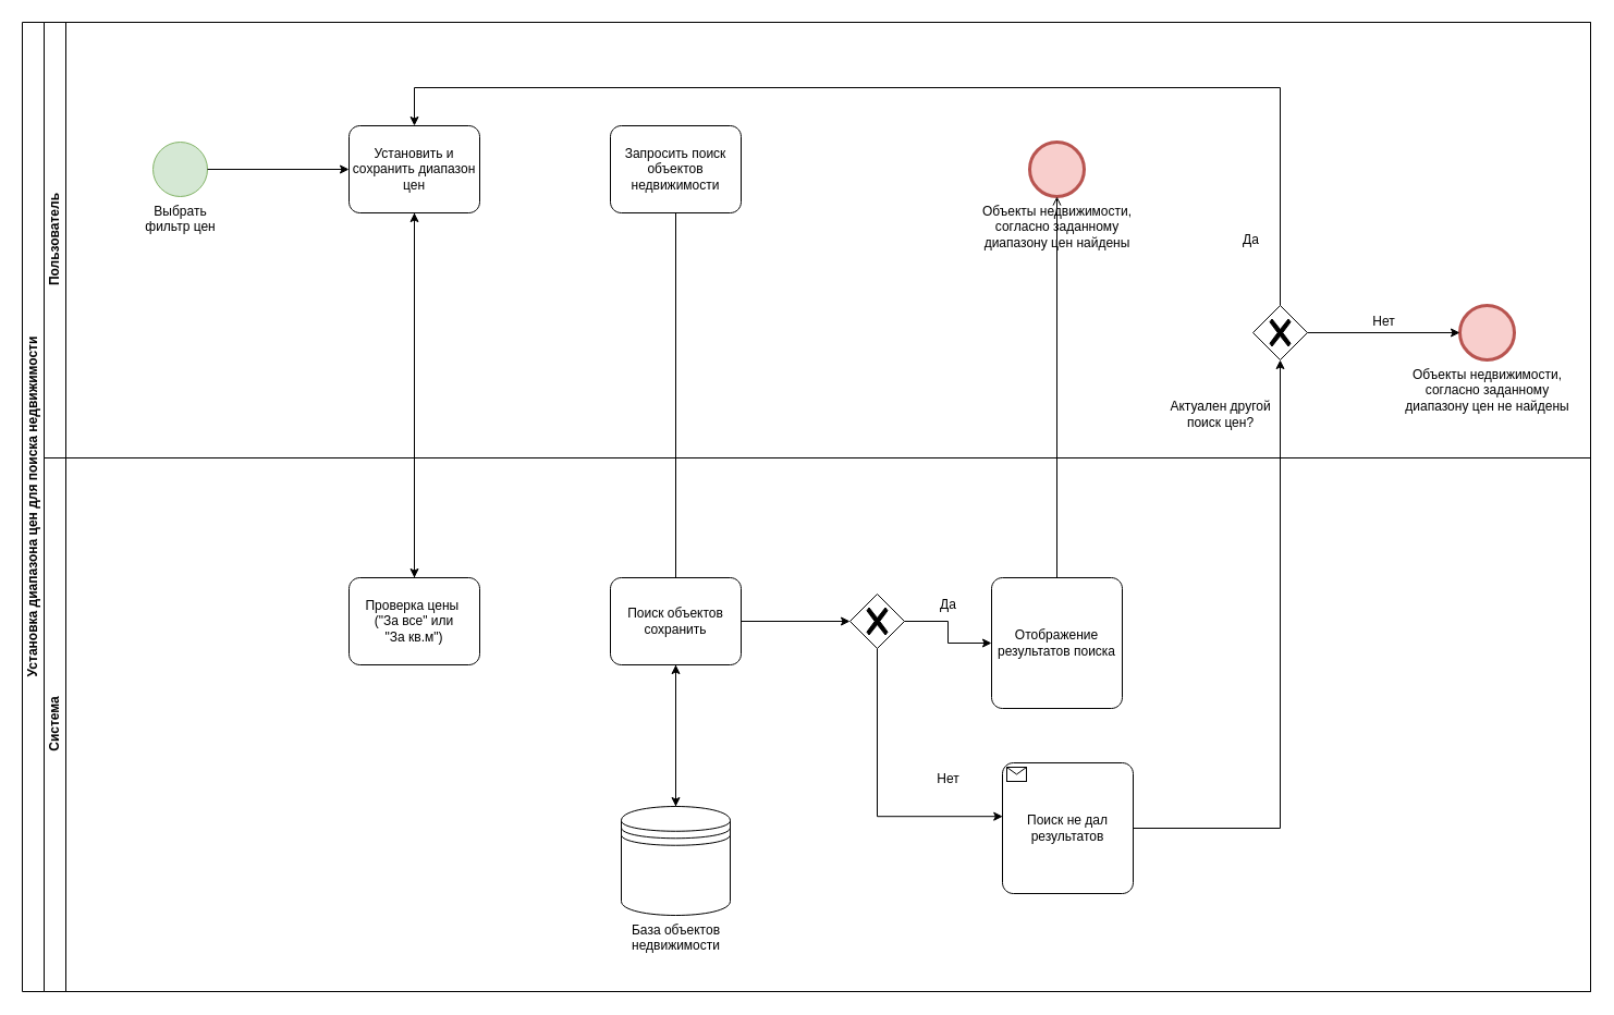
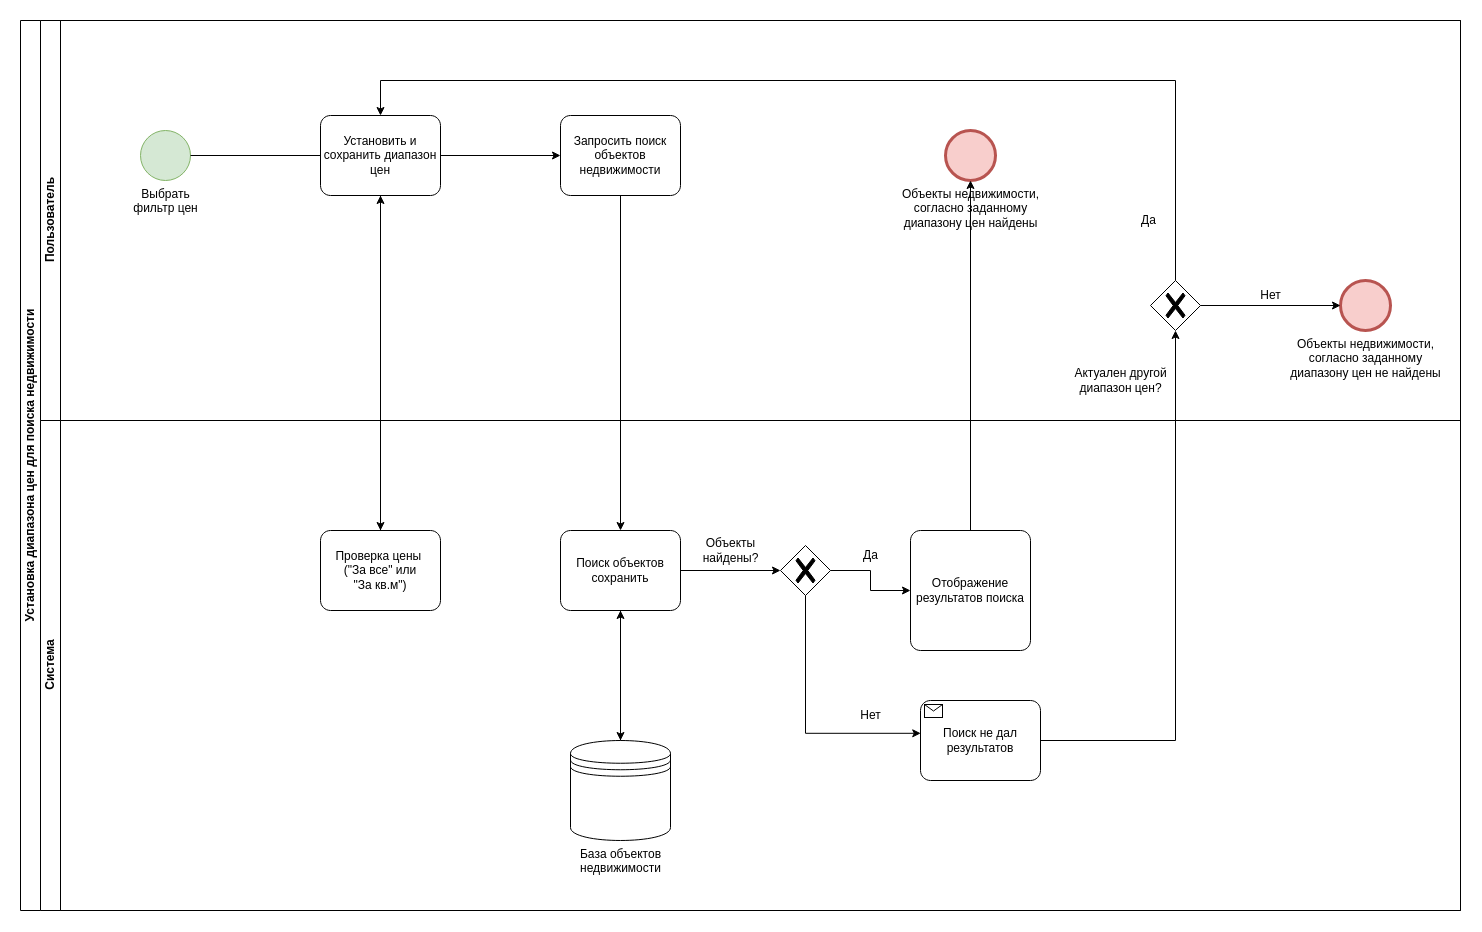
  <mxCell id="0" />
  <mxCell id="1" parent="0" />
  <mxCell id="2" value="Установка диапазона цен для поиска недвижимости" style="swimlane;html=1;childLayout=stackLayout;resizeParent=1;resizeParentMax=0;horizontal=0;startSize=20;horizontalStack=0;whiteSpace=wrap;" vertex="1" parent="1"><mxGeometry x="20" y="20" width="1440" height="890" as="geometry" /></mxCell>
  <mxCell id="3" value="Пользователь" style="swimlane;html=1;startSize=20;horizontal=0;" vertex="1" parent="2"><mxGeometry x="20" width="1420" height="400" as="geometry" /></mxCell>
  <mxCell id="4" value="Выбрать&lt;div&gt;фильтр цен&lt;/div&gt;" style="points=[[0.145,0.145,0],[0.5,0,0],[0.855,0.145,0],[1,0.5,0],[0.855,0.855,0],[0.5,1,0],[0.145,0.855,0],[0,0.5,0]];shape=mxgraph.bpmn.event;html=1;verticalLabelPosition=bottom;labelBackgroundColor=#ffffff;verticalAlign=top;align=center;perimeter=ellipsePerimeter;outlineConnect=0;aspect=fixed;outline=standard;symbol=general;fillColor=#d5e8d4;strokeColor=#82b366;" vertex="1" parent="3"><mxGeometry x="100" y="110" width="50" height="50" as="geometry" /></mxCell>
  <mxCell id="5" value="Установить и сохранить диапазон цен" style="points=[[0.25,0,0],[0.5,0,0],[0.75,0,0],[1,0.25,0],[1,0.5,0],[1,0.75,0],[0.75,1,0],[0.5,1,0],[0.25,1,0],[0,0.75,0],[0,0.5,0],[0,0.25,0]];shape=mxgraph.bpmn.task;whiteSpace=wrap;rectStyle=rounded;size=10;html=1;container=1;expand=0;collapsible=0;taskMarker=abstract;" vertex="1" parent="3"><mxGeometry x="280" y="95" width="120" height="80" as="geometry" /></mxCell>
  <mxCell id="6" value="Запросить поиск объектов недвижимости" style="points=[[0.25,0,0],[0.5,0,0],[0.75,0,0],[1,0.25,0],[1,0.5,0],[1,0.75,0],[0.75,1,0],[0.5,1,0],[0.25,1,0],[0,0.75,0],[0,0.5,0],[0,0.25,0]];shape=mxgraph.bpmn.task;whiteSpace=wrap;rectStyle=rounded;size=10;html=1;container=1;expand=0;collapsible=0;taskMarker=abstract;" vertex="1" parent="3"><mxGeometry x="520" y="95" width="120" height="80" as="geometry" /></mxCell>
+ <mxCell id="7" style="edgeStyle=orthogonalEdgeStyle;rounded=0;orthogonalLoop=1;jettySize=auto;html=1;exitX=1;exitY=0.5;exitDx=0;exitDy=0;exitPerimeter=0;entryX=0;entryY=0.5;entryDx=0;entryDy=0;entryPerimeter=0;" edge="1" parent="3" source="5" target="6"><mxGeometry relative="1" as="geometry" /></mxCell>
  <mxCell id="8" value="Объекты недвижимости,&lt;div&gt;согласно заданному&lt;/div&gt;&lt;div&gt;диапазону цен найдены&lt;/div&gt;" style="points=[[0.145,0.145,0],[0.5,0,0],[0.855,0.145,0],[1,0.5,0],[0.855,0.855,0],[0.5,1,0],[0.145,0.855,0],[0,0.5,0]];shape=mxgraph.bpmn.event;html=1;verticalLabelPosition=bottom;labelBackgroundColor=#ffffff;verticalAlign=top;align=center;perimeter=ellipsePerimeter;outlineConnect=0;aspect=fixed;outline=end;symbol=terminate2;fillColor=#f8cecc;strokeColor=#b85450;" vertex="1" parent="3"><mxGeometry x="905" y="110" width="50" height="50" as="geometry" /></mxCell>
  <mxCell id="9" value="Объекты недвижимости,&lt;div&gt;согласно заданному&lt;/div&gt;&lt;div&gt;диапазону цен не найдены&lt;/div&gt;" style="points=[[0.145,0.145,0],[0.5,0,0],[0.855,0.145,0],[1,0.5,0],[0.855,0.855,0],[0.5,1,0],[0.145,0.855,0],[0,0.5,0]];shape=mxgraph.bpmn.event;html=1;verticalLabelPosition=bottom;labelBackgroundColor=#ffffff;verticalAlign=top;align=center;perimeter=ellipsePerimeter;outlineConnect=0;aspect=fixed;outline=end;symbol=terminate2;fillColor=#f8cecc;strokeColor=#b85450;" vertex="1" parent="3"><mxGeometry x="1300" y="260" width="50" height="50" as="geometry" /></mxCell>
- <mxCell id="10" style="edgeStyle=orthogonalEdgeStyle;rounded=0;orthogonalLoop=1;jettySize=auto;html=1;exitX=1;exitY=0.5;exitDx=0;exitDy=0;exitPerimeter=0;entryX=0;entryY=0.5;entryDx=0;entryDy=0;entryPerimeter=0;" edge="1" parent="3" source="4" target="5"><mxGeometry relative="1" as="geometry" /></mxCell>
+ <mxCell id="10" style="edgeStyle=orthogonalEdgeStyle;rounded=0;orthogonalLoop=1;jettySize=auto;html=1;exitX=1;exitY=0.5;exitDx=0;exitDy=0;exitPerimeter=0;entryX=0;entryY=0.5;entryDx=0;entryDy=0;entryPerimeter=0;endArrow=none;" edge="1" parent="3" source="4" target="5"><mxGeometry relative="1" as="geometry" /></mxCell>
  <mxCell id="11" value="" style="points=[[0.25,0.25,0],[0.5,0,0],[0.75,0.25,0],[1,0.5,0],[0.75,0.75,0],[0.5,1,0],[0.25,0.75,0],[0,0.5,0]];shape=mxgraph.bpmn.gateway2;html=1;verticalLabelPosition=bottom;labelBackgroundColor=#ffffff;verticalAlign=top;align=center;perimeter=rhombusPerimeter;outlineConnect=0;outline=none;symbol=none;gwType=exclusive;" vertex="1" parent="3"><mxGeometry x="1110" y="260" width="50" height="50" as="geometry" /></mxCell>
  <mxCell id="12" style="edgeStyle=orthogonalEdgeStyle;rounded=0;orthogonalLoop=1;jettySize=auto;html=1;exitX=1;exitY=0.5;exitDx=0;exitDy=0;exitPerimeter=0;" edge="1" parent="3" source="11" target="9"><mxGeometry relative="1" as="geometry" /></mxCell>
  <mxCell id="13" value="Нет" style="text;html=1;align=center;verticalAlign=middle;resizable=0;points=[];autosize=1;strokeColor=none;fillColor=none;" vertex="1" parent="3"><mxGeometry x="1210" y="260" width="40" height="30" as="geometry" /></mxCell>
- <mxCell id="14" value="Актуален другой&lt;div&gt;поиск цен?&lt;/div&gt;" style="text;html=1;align=center;verticalAlign=middle;resizable=0;points=[];autosize=1;strokeColor=none;fillColor=none;" vertex="1" parent="3"><mxGeometry x="1020" y="340" width="120" height="40" as="geometry" /></mxCell>
+ <mxCell id="14" value="Актуален другой&lt;div&gt;диапазон цен?&lt;/div&gt;" style="text;html=1;align=center;verticalAlign=middle;resizable=0;points=[];autosize=1;strokeColor=none;fillColor=none;" vertex="1" parent="3"><mxGeometry x="1020" y="340" width="120" height="40" as="geometry" /></mxCell>
  <mxCell id="15" style="edgeStyle=orthogonalEdgeStyle;rounded=0;orthogonalLoop=1;jettySize=auto;html=1;exitX=0.5;exitY=0;exitDx=0;exitDy=0;exitPerimeter=0;entryX=0.5;entryY=0;entryDx=0;entryDy=0;entryPerimeter=0;" edge="1" parent="3" source="11" target="5"><mxGeometry relative="1" as="geometry"><Array as="points"><mxPoint x="1135" y="60" /><mxPoint x="340" y="60" /></Array></mxGeometry></mxCell>
  <mxCell id="16" value="Да" style="text;html=1;align=center;verticalAlign=middle;resizable=0;points=[];autosize=1;strokeColor=none;fillColor=none;" vertex="1" parent="3"><mxGeometry x="1088" y="185" width="40" height="30" as="geometry" /></mxCell>
  <mxCell id="17" value="Система" style="swimlane;html=1;startSize=20;horizontal=0;" vertex="1" parent="2"><mxGeometry x="20" y="400" width="1420" height="490" as="geometry" /></mxCell>
  <mxCell id="18" value="База объектов&lt;div&gt;&lt;span style=&quot;background-color: initial;&quot;&gt;недвижимости&lt;/span&gt;&lt;/div&gt;" style="shape=datastore;html=1;labelPosition=center;verticalLabelPosition=bottom;align=center;verticalAlign=top;" vertex="1" parent="17"><mxGeometry x="530" y="320" width="100" height="100" as="geometry" /></mxCell>
  <mxCell id="19" value="" style="points=[[0.25,0.25,0],[0.5,0,0],[0.75,0.25,0],[1,0.5,0],[0.75,0.75,0],[0.5,1,0],[0.25,0.75,0],[0,0.5,0]];shape=mxgraph.bpmn.gateway2;html=1;verticalLabelPosition=bottom;labelBackgroundColor=#ffffff;verticalAlign=top;align=center;perimeter=rhombusPerimeter;outlineConnect=0;outline=none;symbol=none;gwType=exclusive;" vertex="1" parent="17"><mxGeometry x="740" y="125" width="50" height="50" as="geometry" /></mxCell>
- <mxCell id="20" value="Поиск не дал результатов" style="points=[[0.25,0,0],[0.5,0,0],[0.75,0,0],[1,0.25,0],[1,0.5,0],[1,0.75,0],[0.75,1,0],[0.5,1,0],[0.25,1,0],[0,0.75,0],[0,0.5,0],[0,0.25,0]];shape=mxgraph.bpmn.task;whiteSpace=wrap;rectStyle=rounded;size=10;html=1;container=1;expand=0;collapsible=0;taskMarker=receive;" vertex="1" parent="17"><mxGeometry x="880" y="280" width="120" height="120" as="geometry" /></mxCell>
+ <mxCell id="20" value="Поиск не дал результатов" style="points=[[0.25,0,0],[0.5,0,0],[0.75,0,0],[1,0.25,0],[1,0.5,0],[1,0.75,0],[0.75,1,0],[0.5,1,0],[0.25,1,0],[0,0.75,0],[0,0.5,0],[0,0.25,0]];shape=mxgraph.bpmn.task;whiteSpace=wrap;rectStyle=rounded;size=10;html=1;container=1;expand=0;collapsible=0;taskMarker=receive;" vertex="1" parent="17"><mxGeometry x="880" y="280" width="120" height="80" as="geometry" /></mxCell>
  <mxCell id="21" value="Отображение результатов поиска" style="points=[[0.25,0,0],[0.5,0,0],[0.75,0,0],[1,0.25,0],[1,0.5,0],[1,0.75,0],[0.75,1,0],[0.5,1,0],[0.25,1,0],[0,0.75,0],[0,0.5,0],[0,0.25,0]];shape=mxgraph.bpmn.task;whiteSpace=wrap;rectStyle=rounded;size=10;html=1;container=1;expand=0;collapsible=0;taskMarker=abstract;" vertex="1" parent="17"><mxGeometry x="870" y="110" width="120" height="120" as="geometry" /></mxCell>
  <mxCell id="22" style="edgeStyle=orthogonalEdgeStyle;rounded=0;orthogonalLoop=1;jettySize=auto;html=1;exitX=0.5;exitY=1;exitDx=0;exitDy=0;exitPerimeter=0;entryX=0.002;entryY=0.41;entryDx=0;entryDy=0;entryPerimeter=0;" edge="1" parent="17" source="19" target="20"><mxGeometry relative="1" as="geometry" /></mxCell>
  <mxCell id="23" value="Нет" style="text;html=1;align=center;verticalAlign=middle;resizable=0;points=[];autosize=1;strokeColor=none;fillColor=none;" vertex="1" parent="17"><mxGeometry x="810" y="280" width="40" height="30" as="geometry" /></mxCell>
  <mxCell id="24" value="Да" style="text;html=1;align=center;verticalAlign=middle;resizable=0;points=[];autosize=1;strokeColor=none;fillColor=none;" vertex="1" parent="17"><mxGeometry x="810" y="120" width="40" height="30" as="geometry" /></mxCell>
  <mxCell id="25" value="Проверка цены&amp;nbsp;&lt;div&gt;(&quot;За все&quot; или&lt;/div&gt;&lt;div&gt;&quot;За кв.м&quot;)&lt;/div&gt;" style="points=[[0.25,0,0],[0.5,0,0],[0.75,0,0],[1,0.25,0],[1,0.5,0],[1,0.75,0],[0.75,1,0],[0.5,1,0],[0.25,1,0],[0,0.75,0],[0,0.5,0],[0,0.25,0]];shape=mxgraph.bpmn.task;whiteSpace=wrap;rectStyle=rounded;size=10;html=1;container=1;expand=0;collapsible=0;taskMarker=abstract;" vertex="1" parent="17"><mxGeometry x="280" y="110" width="120" height="80" as="geometry" /></mxCell>
  <mxCell id="26" style="edgeStyle=orthogonalEdgeStyle;rounded=0;orthogonalLoop=1;jettySize=auto;html=1;exitX=0.5;exitY=1;exitDx=0;exitDy=0;exitPerimeter=0;entryX=0.5;entryY=0;entryDx=0;entryDy=0;" edge="1" parent="17" source="27" target="18"><mxGeometry relative="1" as="geometry" /></mxCell>
  <mxCell id="27" value="Поиск объектов сохранить" style="points=[[0.25,0,0],[0.5,0,0],[0.75,0,0],[1,0.25,0],[1,0.5,0],[1,0.75,0],[0.75,1,0],[0.5,1,0],[0.25,1,0],[0,0.75,0],[0,0.5,0],[0,0.25,0]];shape=mxgraph.bpmn.task;whiteSpace=wrap;rectStyle=rounded;size=10;html=1;container=1;expand=0;collapsible=0;taskMarker=abstract;" vertex="1" parent="17"><mxGeometry x="520" y="110" width="120" height="80" as="geometry" /></mxCell>
  <mxCell id="28" style="edgeStyle=orthogonalEdgeStyle;rounded=0;orthogonalLoop=1;jettySize=auto;html=1;exitX=0.5;exitY=0;exitDx=0;exitDy=0;entryX=0.5;entryY=1;entryDx=0;entryDy=0;entryPerimeter=0;" edge="1" parent="17" source="18" target="27"><mxGeometry relative="1" as="geometry" /></mxCell>
  <mxCell id="29" style="edgeStyle=orthogonalEdgeStyle;rounded=0;orthogonalLoop=1;jettySize=auto;html=1;exitX=1;exitY=0.5;exitDx=0;exitDy=0;exitPerimeter=0;entryX=0;entryY=0.5;entryDx=0;entryDy=0;entryPerimeter=0;" edge="1" parent="17" source="27" target="19"><mxGeometry relative="1" as="geometry" /></mxCell>
+ <mxCell id="30" value="Объекты&lt;div&gt;найдены?&lt;/div&gt;" style="text;html=1;align=center;verticalAlign=middle;resizable=0;points=[];autosize=1;strokeColor=none;fillColor=none;" vertex="1" parent="17"><mxGeometry x="650" y="110" width="80" height="40" as="geometry" /></mxCell>
  <mxCell id="31" style="edgeStyle=orthogonalEdgeStyle;rounded=0;orthogonalLoop=1;jettySize=auto;html=1;exitX=1;exitY=0.5;exitDx=0;exitDy=0;exitPerimeter=0;entryX=0;entryY=0.5;entryDx=0;entryDy=0;entryPerimeter=0;" edge="1" parent="17" source="19" target="21"><mxGeometry relative="1" as="geometry" /></mxCell>
  <mxCell id="32" style="edgeStyle=orthogonalEdgeStyle;rounded=0;orthogonalLoop=1;jettySize=auto;html=1;exitX=0.5;exitY=1;exitDx=0;exitDy=0;exitPerimeter=0;entryX=0.5;entryY=0;entryDx=0;entryDy=0;entryPerimeter=0;" edge="1" parent="2" source="5" target="25"><mxGeometry relative="1" as="geometry" /></mxCell>
  <mxCell id="33" style="edgeStyle=orthogonalEdgeStyle;rounded=0;orthogonalLoop=1;jettySize=auto;html=1;exitX=0.5;exitY=0;exitDx=0;exitDy=0;exitPerimeter=0;entryX=0.5;entryY=1;entryDx=0;entryDy=0;entryPerimeter=0;" edge="1" parent="2" source="25" target="5"><mxGeometry relative="1" as="geometry" /></mxCell>
- <mxCell id="34" style="edgeStyle=orthogonalEdgeStyle;rounded=0;orthogonalLoop=1;jettySize=auto;html=1;exitX=0.5;exitY=1;exitDx=0;exitDy=0;exitPerimeter=0;entryX=0.5;entryY=0;entryDx=0;entryDy=0;entryPerimeter=0;endArrow=none;" edge="1" parent="2" source="6" target="27"><mxGeometry relative="1" as="geometry" /></mxCell>
- <mxCell id="35" style="edgeStyle=orthogonalEdgeStyle;rounded=0;orthogonalLoop=1;jettySize=auto;html=1;exitX=0.5;exitY=0;exitDx=0;exitDy=0;exitPerimeter=0;entryX=0.5;entryY=1;entryDx=0;entryDy=0;entryPerimeter=0;endArrow=open;" edge="1" parent="2" source="21" target="8"><mxGeometry relative="1" as="geometry" /></mxCell>
+ <mxCell id="34" style="edgeStyle=orthogonalEdgeStyle;rounded=0;orthogonalLoop=1;jettySize=auto;html=1;exitX=0.5;exitY=1;exitDx=0;exitDy=0;exitPerimeter=0;entryX=0.5;entryY=0;entryDx=0;entryDy=0;entryPerimeter=0;" edge="1" parent="2" source="6" target="27"><mxGeometry relative="1" as="geometry" /></mxCell>
+ <mxCell id="35" style="edgeStyle=orthogonalEdgeStyle;rounded=0;orthogonalLoop=1;jettySize=auto;html=1;exitX=0.5;exitY=0;exitDx=0;exitDy=0;exitPerimeter=0;entryX=0.5;entryY=1;entryDx=0;entryDy=0;entryPerimeter=0;" edge="1" parent="2" source="21" target="8"><mxGeometry relative="1" as="geometry" /></mxCell>
  <mxCell id="36" style="edgeStyle=orthogonalEdgeStyle;rounded=0;orthogonalLoop=1;jettySize=auto;html=1;exitX=1;exitY=0.5;exitDx=0;exitDy=0;exitPerimeter=0;entryX=0.5;entryY=1;entryDx=0;entryDy=0;entryPerimeter=0;" edge="1" parent="2" source="20" target="11"><mxGeometry relative="1" as="geometry" /></mxCell>
